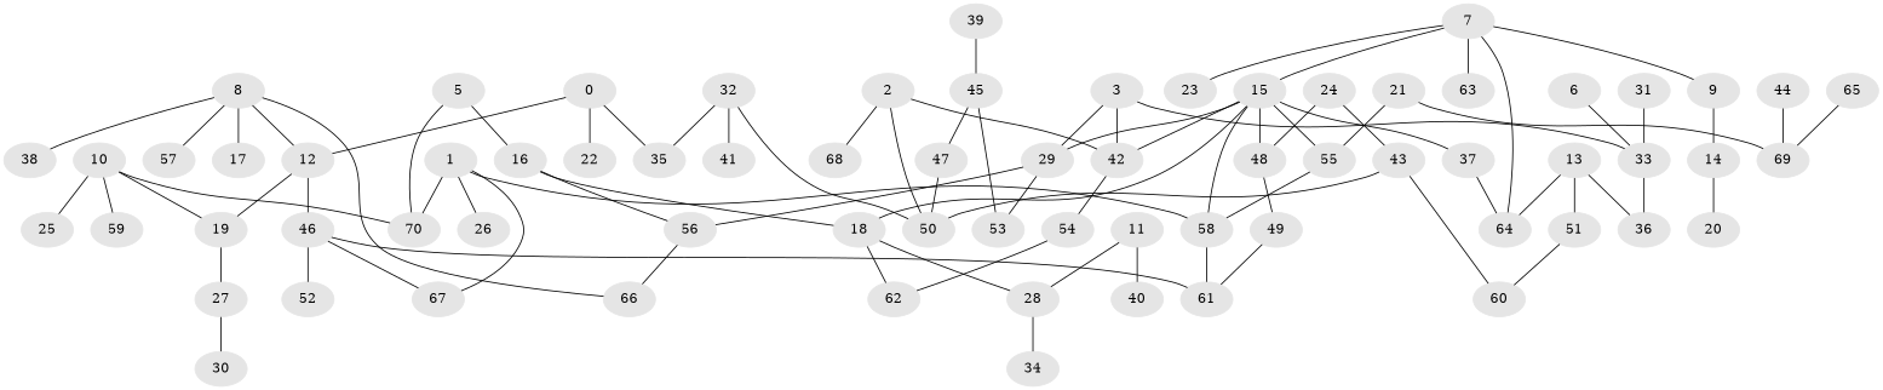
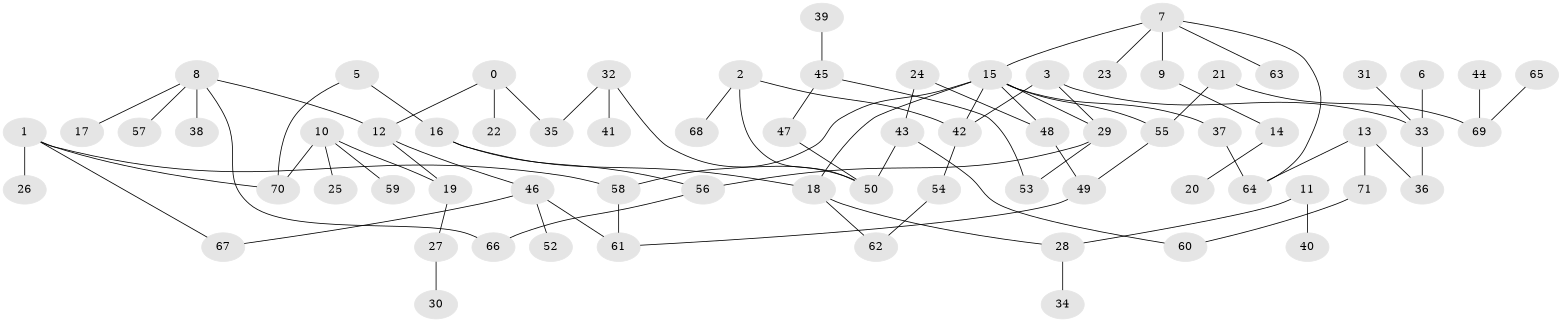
  graph {
    node [color=gray90 style=filled]
    edge [weight=1.0]
    1
    26
    58
    67
    70
    61
    2
    42
    50
    68
    54
    3
    29
    33
    56
    53
    36
    n18 [label=0]
    12
    22
    35
    19
    46
    5
    16
    18
    6
    7
    9
    15
    23
    63
    64
    14
    37
    48
    55
    8
    17
    38
    57
    66
    20
    10
    25
    59
    27
    11
    28
    40
    34
    52
    13
-   51
+   51 [label=71]
    60
    62
    49
    30
    21
    69
    24
    43
    31
    32
    41
    39
    45
    47
    44
    65
    1 -- 26
    1 -- 58
    1 -- 67
    1 -- 70
    58 -- 61
    2 -- 42
    2 -- 50
    2 -- 68
    42 -- 54 [weight=2.0]
    54 -- 62
    3 -- 42
    3 -- 29
    3 -- 33
    29 -- 56 [weight=2.0]
    29 -- 53
    33 -- 36
    56 -- 66
    n18 -- 12
    n18 -- 22
    n18 -- 35
    12 -- 19
    12 -- 46
    19 -- 27
    46 -- 67
    46 -- 61
    46 -- 52
    5 -- 70
    5 -- 16
    16 -- 56
    16 -- 18
    18 -- 28
    18 -- 62
    6 -- 33
    7 -- 9
    7 -- 15
    7 -- 23
    7 -- 63
    7 -- 64
    9 -- 14
    15 -- 58
    15 -- 42
    15 -- 29
    15 -- 18
    15 -- 37
    15 -- 48
    15 -- 55
    14 -- 20
    37 -- 64
    48 -- 49
-   55 -- 58
+   55 -- 49
    8 -- 12
    8 -- 17
    8 -- 38
    8 -- 57
    8 -- 66
    10 -- 70
    10 -- 19
    10 -- 25
    10 -- 59
    27 -- 30
    11 -- 28
    11 -- 40
    28 -- 34
    13 -- 36
    13 -- 64
    13 -- 51
    51 -- 60
    49 -- 61
    21 -- 55
    21 -- 69
    24 -- 48
    24 -- 43
    43 -- 50
    43 -- 60
    31 -- 33
    32 -- 50
    32 -- 35
    32 -- 41
    39 -- 45
    45 -- 53
    45 -- 47
    47 -- 50
    44 -- 69
    65 -- 69
  }
